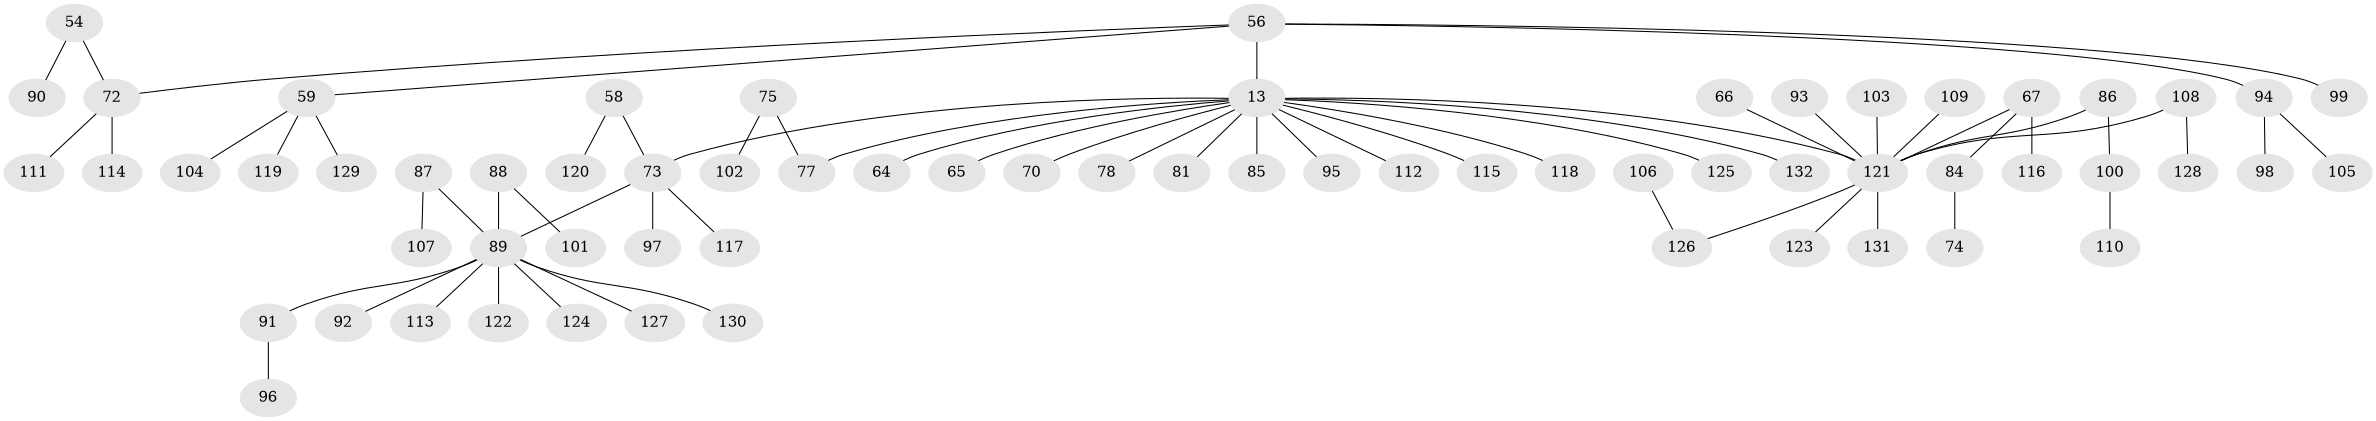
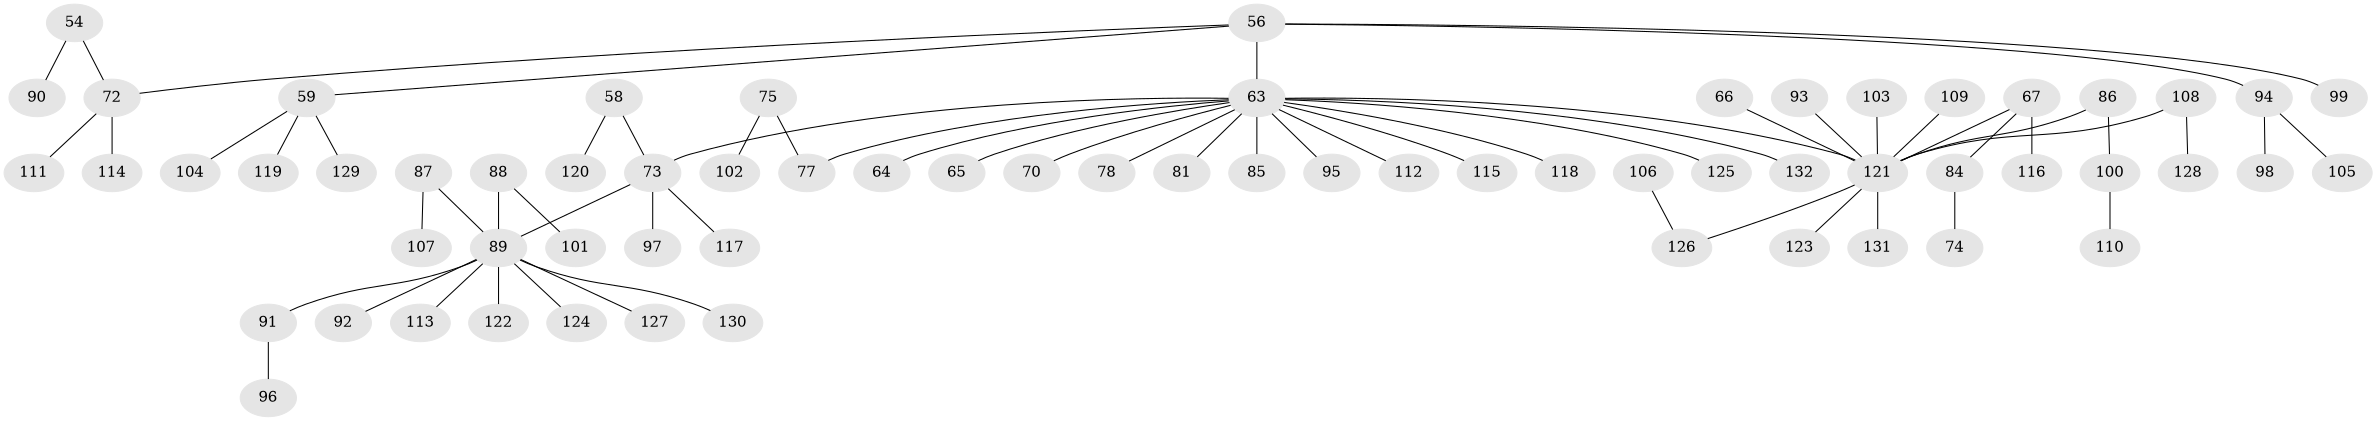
  graph {
    node [color=gray90 style=filled]
    72 [super="+46+51"]
    111
    114
    54
    90
    56 [super="+32+38+33+53"]
    59
-   63 [super="+60+49+42+52" label=13]
+   63 [super="+60+49+42+52"]
    94
    99
    104
    119
    129
    73 [super="+20"]
    64
    65
    70
    77 [super="+13"]
    78
    81
    85
    95
    112
    115
    118
    121 [super="+45+82"]
    125
    132
    98
    105
    89 [super="+41+80+57+76+79"]
    97
    117
    58
    120
    126 [super="+83"]
    123
    131
    66
    67 [super="+47"]
    84
    116
    74
    91
    92
    113
    122
    124
    127
    130
    75 [super="+61"]
    102
    86
    100
    110
    87
    107
    88
    101
    96
    93
    103
    106
    108
    128
    109
    72 -- 111
    72 -- 114
    54 -- 72
    54 -- 90
    56 -- 72
    56 -- 59
    56 -- 63
    56 -- 94
    56 -- 99
    59 -- 104
    59 -- 119
    59 -- 129
    63 -- 73
    63 -- 64
    63 -- 65
    63 -- 70
    63 -- 77
    63 -- 78
    63 -- 81
    63 -- 85
    63 -- 95
    63 -- 112
    63 -- 115
    63 -- 118
    63 -- 121
    63 -- 125
    63 -- 132
    94 -- 98
    94 -- 105
    73 -- 89
    73 -- 97
    73 -- 117
    121 -- 126
    121 -- 123
    121 -- 131
    89 -- 91
    89 -- 92
    89 -- 113
    89 -- 122
    89 -- 124
    89 -- 127
    89 -- 130
    58 -- 73
    58 -- 120
    66 -- 121
    67 -- 121
    67 -- 84
    67 -- 116
    84 -- 74
    91 -- 96
    75 -- 77
    75 -- 102
    86 -- 121
    86 -- 100
    100 -- 110
    87 -- 89
    87 -- 107
    88 -- 89
    88 -- 101
    93 -- 121
    103 -- 121
    106 -- 126
    108 -- 121
    108 -- 128
    109 -- 121
  }
